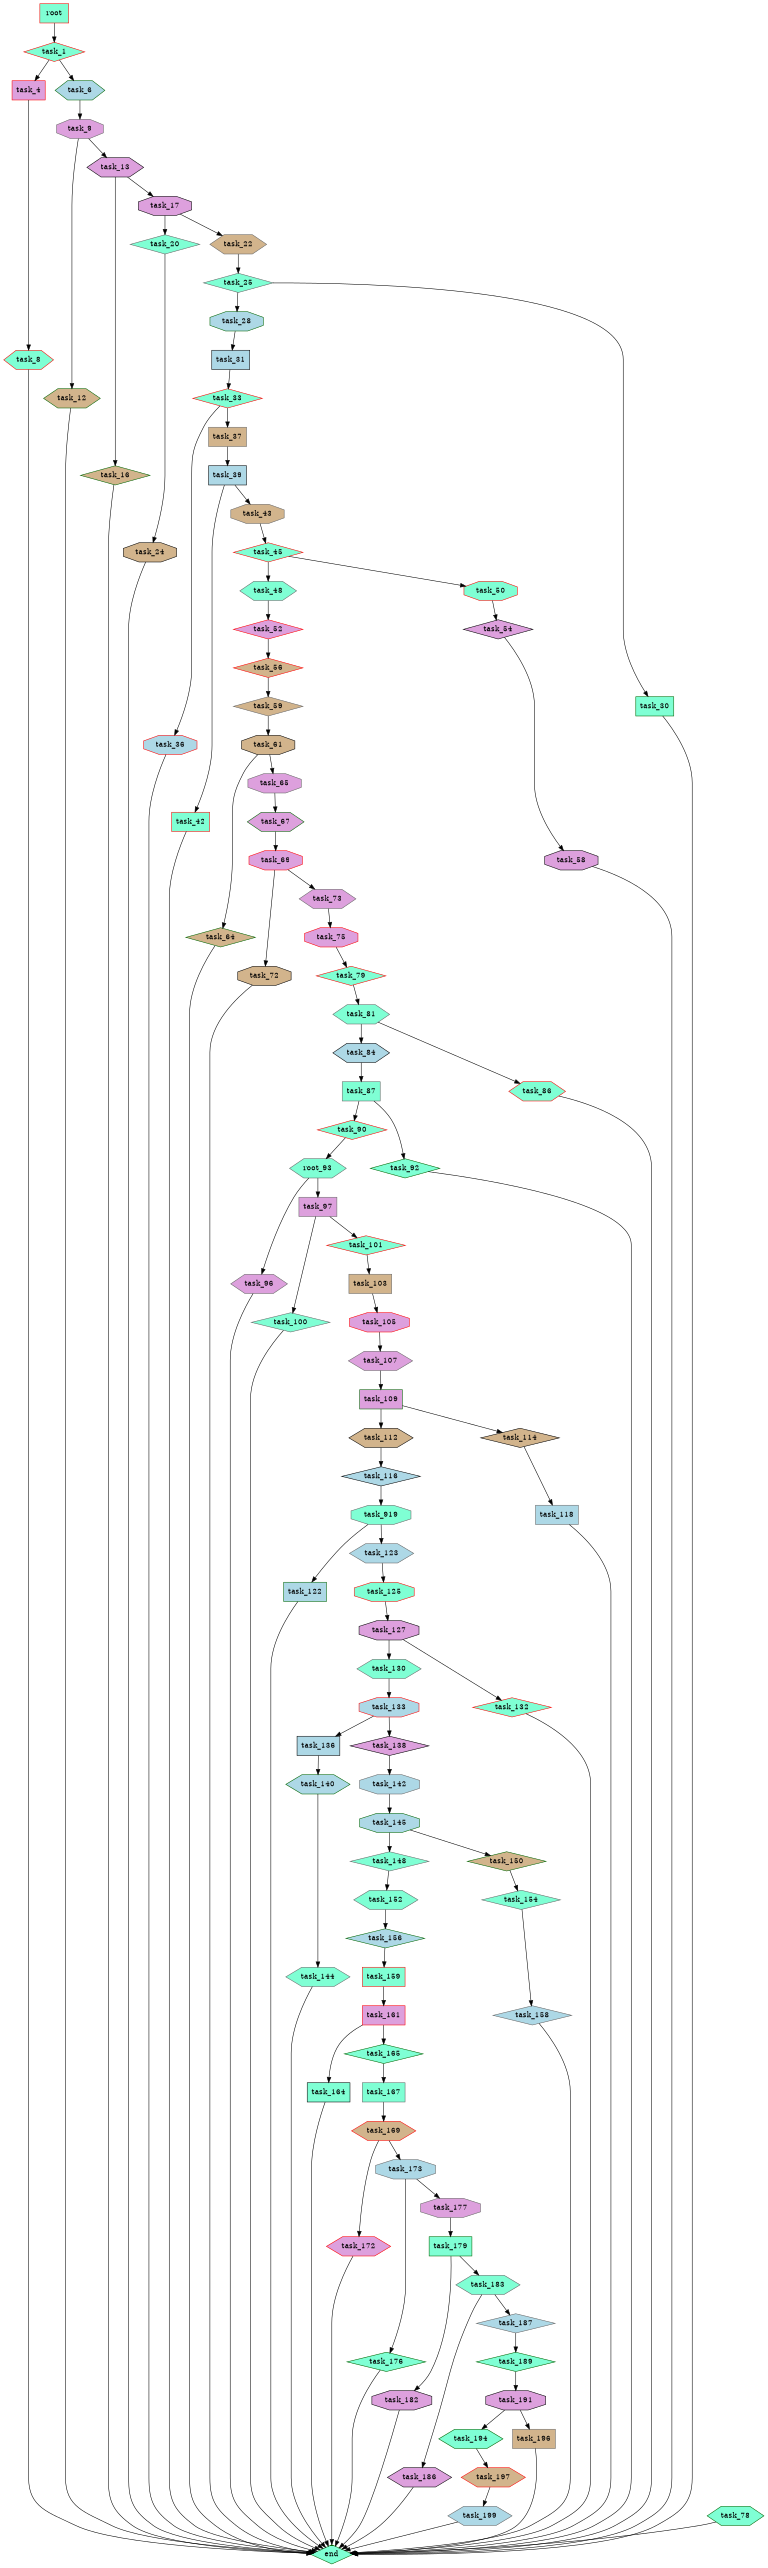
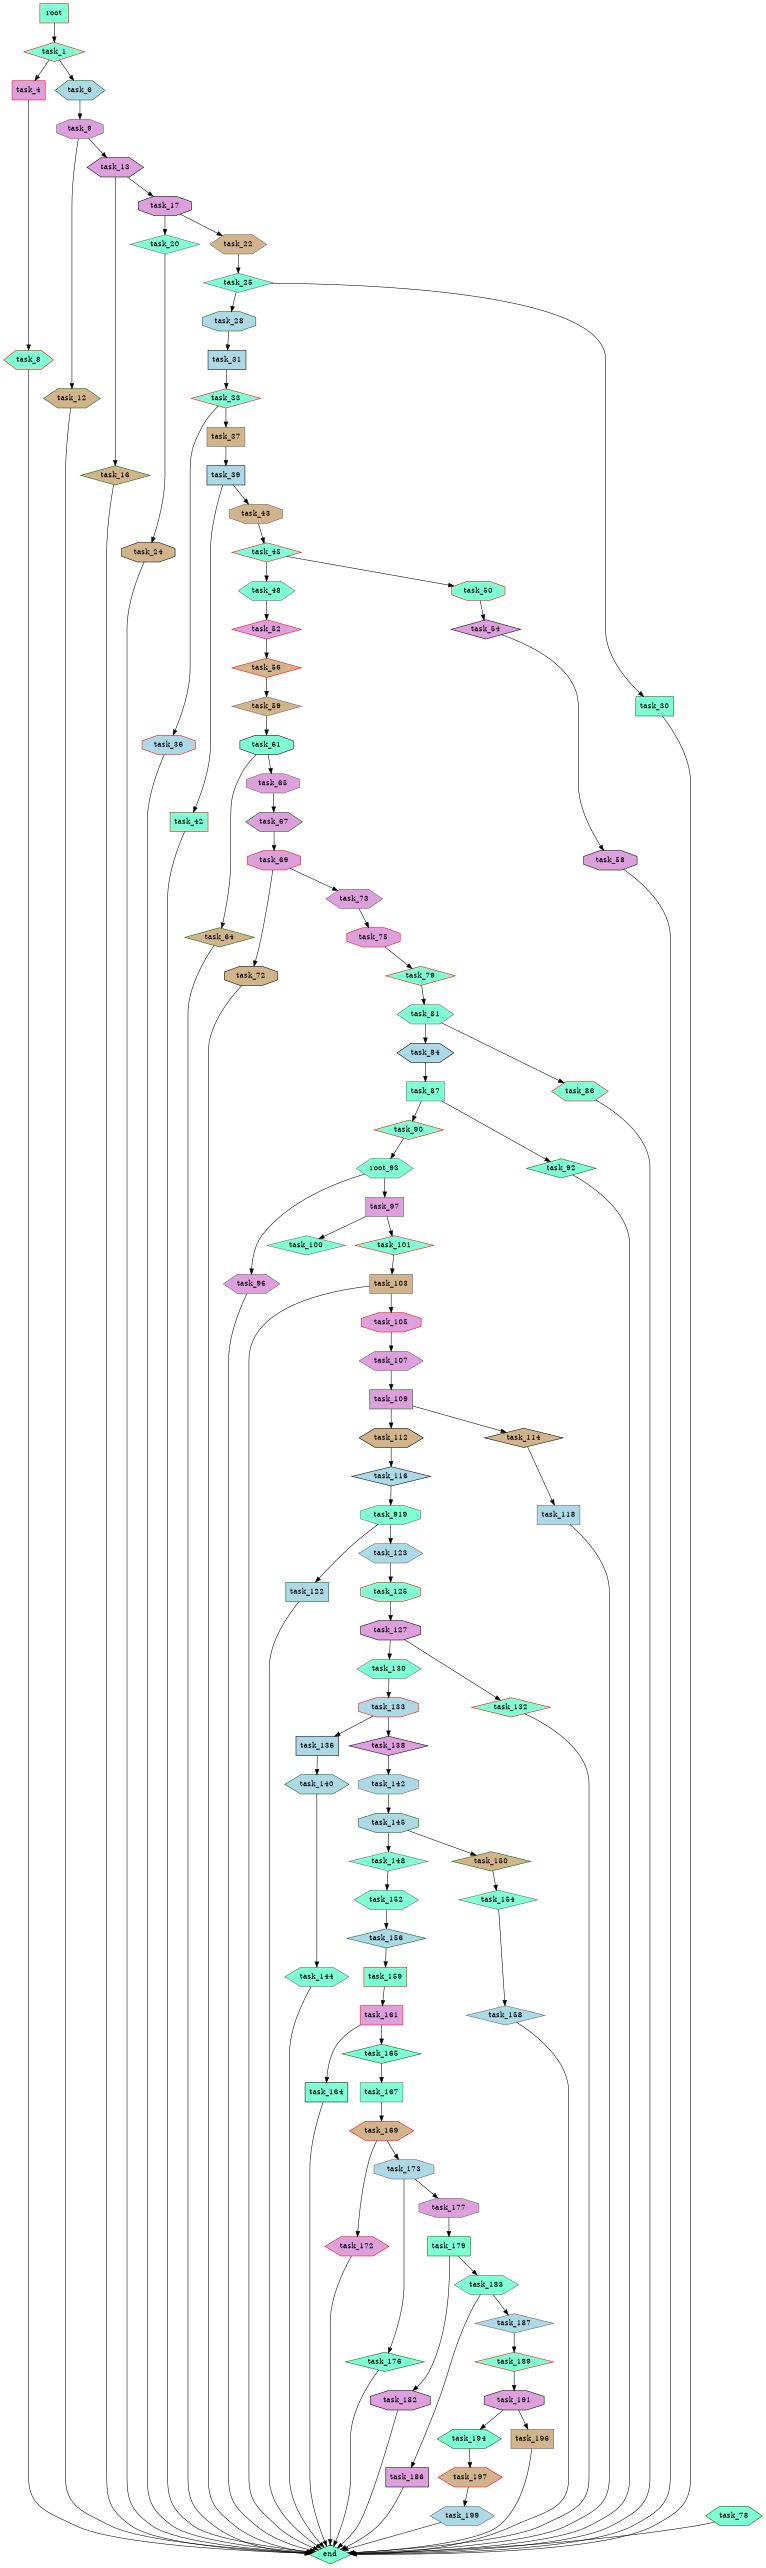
  digraph {
    node [color=gray40 fillcolor=aquamarine shape=diamond style=filled]
    root [color=red shape=box]
    task_1 [color=red]
    task_4 [color=red fillcolor=plum shape=box]
    task_6 [color=darkgreen fillcolor=lightblue shape=hexagon]
    task_8 [color=red shape=hexagon]
    task_9 [fillcolor=plum shape=octagon]
    end [color=darkgreen]
    task_12 [color=darkgreen fillcolor=tan shape=hexagon]
    task_13 [color=black fillcolor=plum shape=hexagon]
    task_16 [color=darkgreen fillcolor=tan]
    task_17 [color=black fillcolor=plum shape=octagon]
    task_20
    task_22 [fillcolor=tan shape=hexagon]
    task_24 [color=black fillcolor=tan shape=octagon]
    task_25
    task_28 [color=darkgreen fillcolor=lightblue shape=octagon]
    task_30 [color=darkgreen shape=box]
    task_31 [color=black fillcolor=lightblue shape=box]
    task_33 [color=red]
    task_36 [color=red fillcolor=lightblue shape=octagon]
    task_37 [fillcolor=tan shape=box]
    task_39 [color=black fillcolor=lightblue shape=box]
    task_42 [color=red shape=box]
    task_43 [fillcolor=tan shape=octagon]
    task_45 [color=red]
    task_48 [shape=hexagon]
    task_50 [color=red shape=octagon]
    task_52 [color=red fillcolor=plum]
    task_54 [color=black fillcolor=plum]
    task_56 [color=red fillcolor=tan]
    task_58 [color=black fillcolor=plum shape=octagon]
    task_59 [fillcolor=tan]
-   task_61 [color=black fillcolor=tan shape=octagon]
+   task_61 [color=black shape=octagon]
    task_64 [color=darkgreen fillcolor=tan]
    task_65 [fillcolor=plum shape=octagon]
    task_67 [color=darkgreen fillcolor=plum shape=hexagon]
    task_69 [color=red fillcolor=plum shape=octagon]
    task_72 [color=black fillcolor=tan shape=octagon]
    task_73 [fillcolor=plum shape=hexagon]
    task_75 [color=red fillcolor=plum shape=octagon]
    task_79 [color=red]
    task_78 [color=darkgreen shape=hexagon]
    task_81 [shape=hexagon]
    task_84 [color=black fillcolor=lightblue shape=hexagon]
    task_86 [color=red shape=hexagon]
    task_87 [shape=box]
    task_90 [color=red]
    task_92 [color=darkgreen]
    n49 [label=root_93 shape=hexagon]
    task_96 [fillcolor=plum shape=hexagon]
    task_97 [fillcolor=plum shape=box]
    task_100
    task_101 [color=red]
    task_103 [fillcolor=tan shape=box]
    task_105 [color=red fillcolor=plum shape=octagon]
    task_107 [fillcolor=plum shape=hexagon]
    task_109 [color=darkgreen fillcolor=plum shape=box]
    task_112 [color=black fillcolor=tan shape=hexagon]
    task_114 [color=black fillcolor=tan]
    task_116 [color=black fillcolor=lightblue]
    task_118 [fillcolor=lightblue shape=box]
    n62 [label=task_919 shape=octagon]
    task_122 [color=darkgreen fillcolor=lightblue shape=box]
    task_123 [fillcolor=lightblue shape=hexagon]
    task_125 [color=red shape=octagon]
    task_127 [color=black fillcolor=plum shape=octagon]
    task_130 [shape=hexagon]
    task_132 [color=red]
    task_133 [color=red fillcolor=lightblue shape=octagon]
    task_136 [color=black fillcolor=lightblue shape=box]
    task_138 [color=black fillcolor=plum]
    task_140 [color=darkgreen fillcolor=lightblue shape=hexagon]
    task_142 [fillcolor=lightblue shape=octagon]
    task_144 [shape=hexagon]
    task_145 [color=darkgreen fillcolor=lightblue shape=octagon]
    task_148
    task_150 [color=darkgreen fillcolor=tan]
    task_152 [shape=hexagon]
    task_154
    task_156 [color=darkgreen fillcolor=lightblue]
    task_158 [fillcolor=lightblue]
    task_159 [color=red shape=box]
    task_161 [color=red fillcolor=plum shape=box]
    task_164 [color=black shape=box]
    task_165 [color=darkgreen]
    task_167 [shape=box]
    task_169 [color=red fillcolor=tan shape=hexagon]
    task_172 [color=red fillcolor=plum shape=hexagon]
    task_173 [fillcolor=lightblue shape=octagon]
    task_176 [color=darkgreen]
    task_177 [fillcolor=plum shape=octagon]
    task_179 [color=darkgreen shape=box]
    task_182 [color=black fillcolor=plum shape=octagon]
    task_183 [shape=hexagon]
-   task_186 [color=black fillcolor=plum shape=hexagon]
+   task_186 [color=black fillcolor=plum shape=box]
    task_187 [fillcolor=lightblue]
-   task_189 [color=darkgreen]
+   task_189 [color=red]
    task_191 [color=black fillcolor=plum shape=octagon]
    task_194 [color=darkgreen shape=hexagon]
    task_196 [fillcolor=tan shape=box]
    task_197 [color=red fillcolor=tan shape=hexagon]
    task_199 [fillcolor=lightblue shape=hexagon]
    root -> task_1
    task_1 -> task_4
    task_1 -> task_6
    task_4 -> task_8
    task_6 -> task_9
    task_8 -> end
    task_9 -> task_12
    task_9 -> task_13
    task_12 -> end
    task_13 -> task_16
    task_13 -> task_17
    task_16 -> end
    task_17 -> task_20
    task_17 -> task_22
    task_20 -> task_24
    task_22 -> task_25
    task_24 -> end
    task_25 -> task_28
    task_25 -> task_30
    task_28 -> task_31
    task_30 -> end
    task_31 -> task_33
    task_33 -> task_36
    task_33 -> task_37
    task_36 -> end
    task_37 -> task_39
    task_39 -> task_42
    task_39 -> task_43
    task_42 -> end
    task_43 -> task_45
    task_45 -> task_48
    task_45 -> task_50
    task_48 -> task_52
    task_50 -> task_54
    task_52 -> task_56
    task_54 -> task_58
    task_56 -> task_59
    task_58 -> end
    task_59 -> task_61
    task_61 -> task_64
    task_61 -> task_65
    task_64 -> end
    task_65 -> task_67
    task_67 -> task_69
    task_69 -> task_72
    task_69 -> task_73
    task_72 -> end
    task_73 -> task_75
    task_75 -> task_79
    task_79 -> task_81
    task_78 -> end
    task_81 -> task_84
    task_81 -> task_86
    task_84 -> task_87
    task_86 -> end
    task_87 -> task_90
    task_87 -> task_92
    task_90 -> n49
    task_92 -> end
    n49 -> task_96
    n49 -> task_97
    task_96 -> end
    task_97 -> task_100
    task_97 -> task_101
-   task_100 -> end
+   task_103 -> end
    task_101 -> task_103
    task_103 -> task_105
    task_105 -> task_107
    task_107 -> task_109
    task_109 -> task_112
    task_109 -> task_114
    task_112 -> task_116
    task_114 -> task_118
    task_116 -> n62
    task_118 -> end
    n62 -> task_122
    n62 -> task_123
    task_122 -> end
    task_123 -> task_125
    task_125 -> task_127
    task_127 -> task_130
    task_127 -> task_132
    task_130 -> task_133
    task_132 -> end
    task_133 -> task_136
    task_133 -> task_138
    task_136 -> task_140
    task_138 -> task_142
    task_140 -> task_144
    task_142 -> task_145
    task_144 -> end
    task_145 -> task_148
    task_145 -> task_150
    task_148 -> task_152
    task_150 -> task_154
    task_152 -> task_156
    task_154 -> task_158
    task_156 -> task_159
    task_158 -> end
    task_159 -> task_161
    task_161 -> task_164
    task_161 -> task_165
    task_164 -> end
    task_165 -> task_167
    task_167 -> task_169
    task_169 -> task_172
    task_169 -> task_173
    task_172 -> end
    task_173 -> task_176
    task_173 -> task_177
    task_176 -> end
    task_177 -> task_179
    task_179 -> task_182
    task_179 -> task_183
    task_182 -> end
    task_183 -> task_186
    task_183 -> task_187
    task_186 -> end
    task_187 -> task_189
    task_189 -> task_191
    task_191 -> task_194
    task_191 -> task_196
    task_194 -> task_197
    task_196 -> end
    task_197 -> task_199
    task_199 -> end
  }
